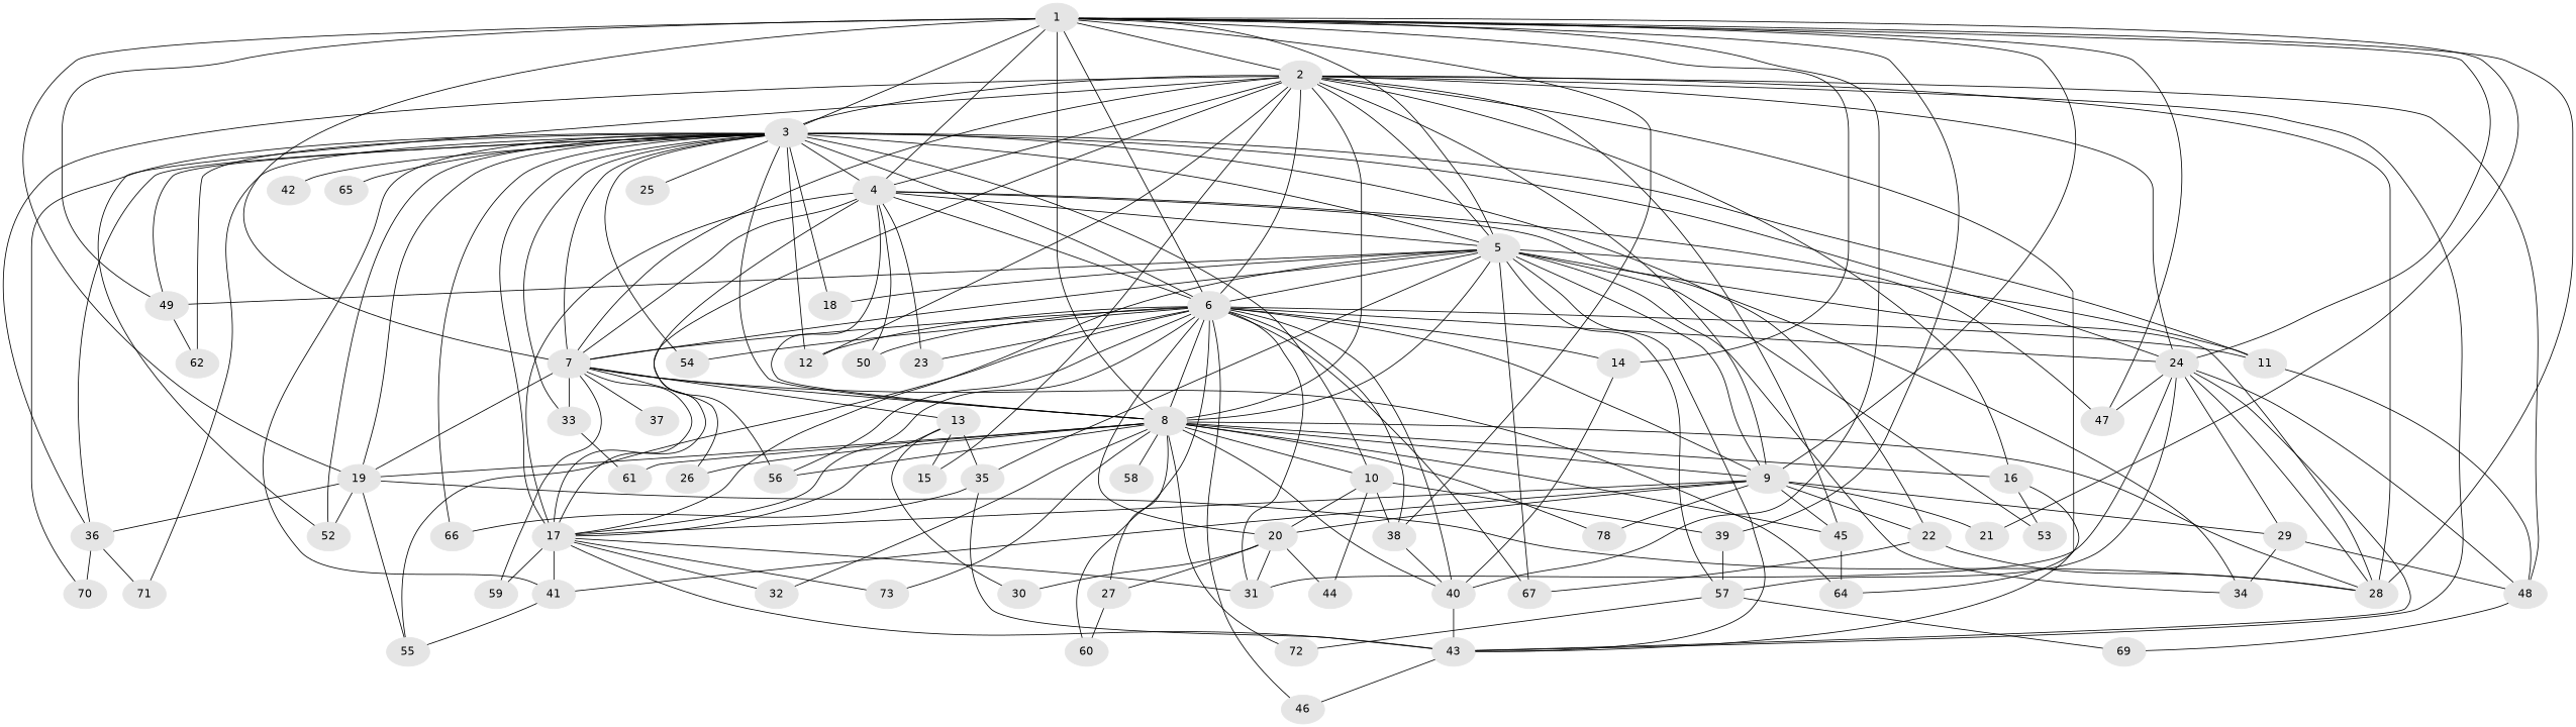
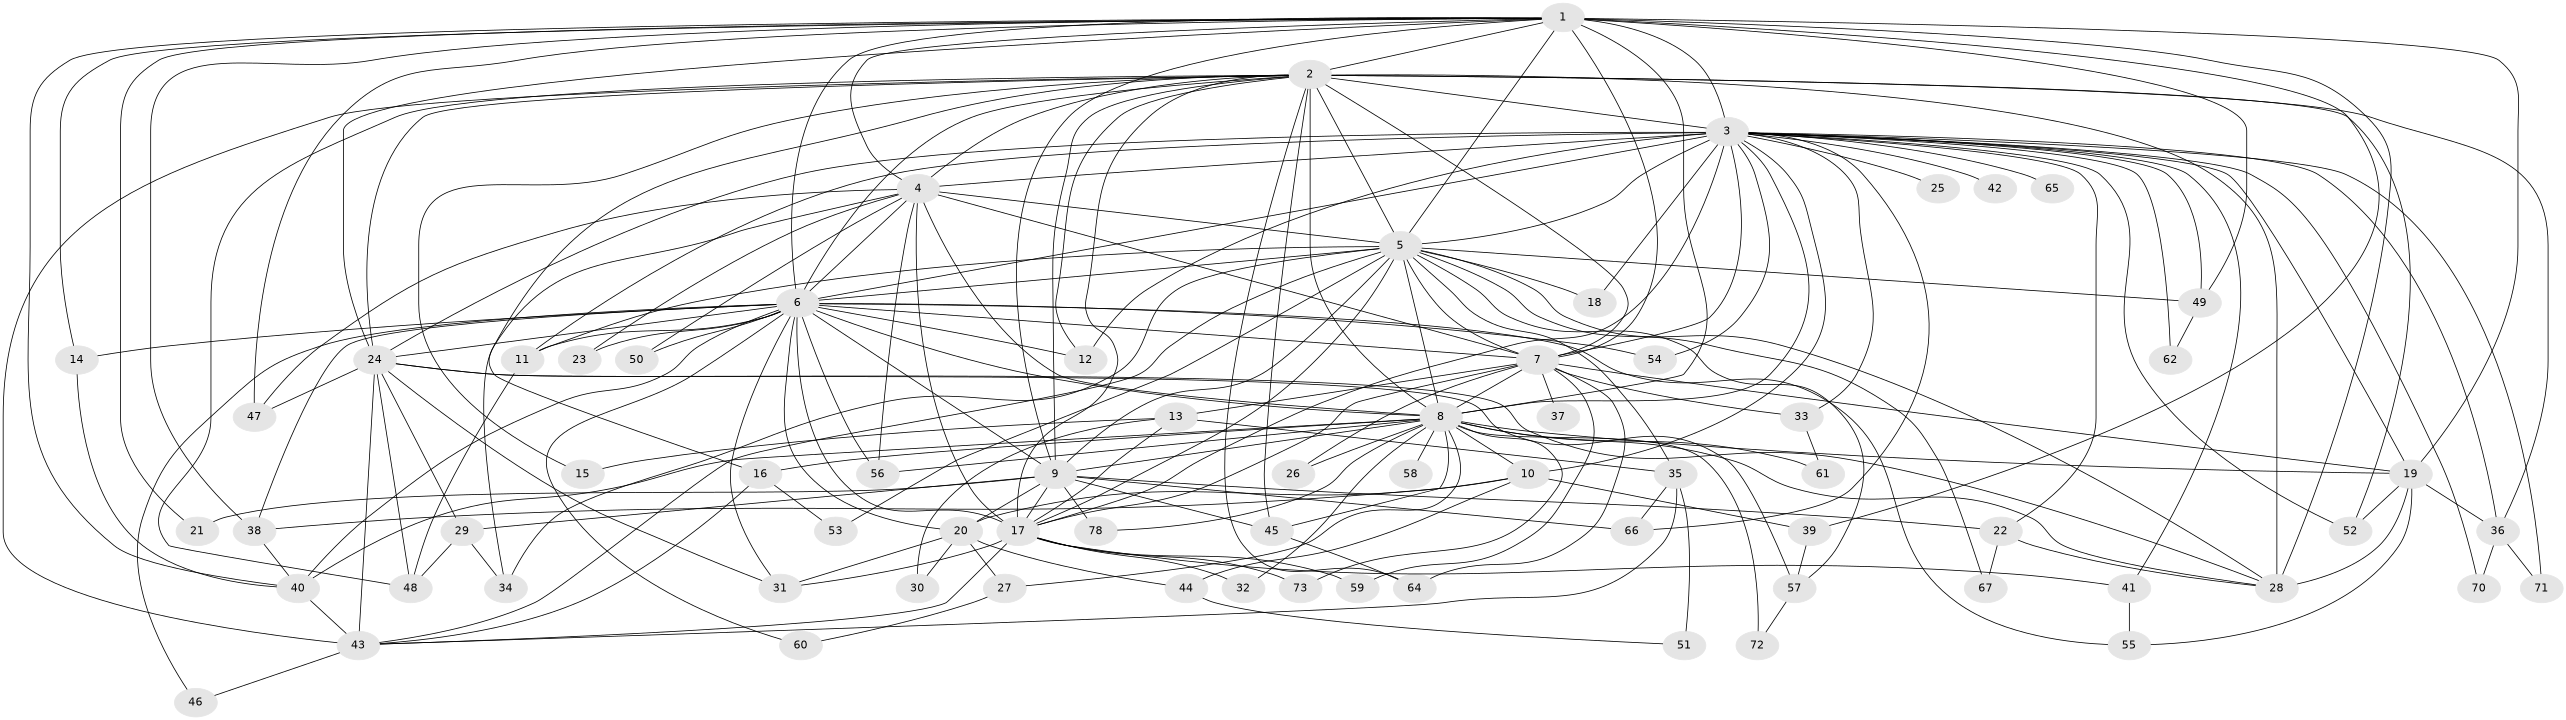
  graph {
    fontname="DejaVu Sans"
    node [color=gray90 fontname="DejaVu Sans" style=filled]
    edge [fontname="DejaVu Sans" weight=1.0]
    1
    2
    3
    4
    5
    6
    7
    8
    9
    14
    19
    21
    24
    28
    38
    39
    40
    47
    49
    12
    15
    16
    17
    36
    43
    45
    48
    52
    64
    10
    11
    18
    22
    25
    33
    41
    42
    54
    62
    65
    66
    70
    71
    23
    34
    50
    56
    35
    53
    57
    67
    20
    31
    46
    55
    60
    13
    26
    37
    59
    27
    32
    58
    61
    n65 [label=78]
    72
    73
    29
-   69
    44
+   51
    30
    1 -- 2 [weight=4.0]
    1 -- 3 [weight=11.0]
    1 -- 4 [weight=2.0]
    1 -- 5 [weight=2.0]
    1 -- 6 [weight=2.0]
    1 -- 7 [weight=3.0]
    1 -- 8 [weight=3.0]
    1 -- 9
    1 -- 14
    1 -- 19
    1 -- 21
    1 -- 24
    1 -- 28
    1 -- 38 [weight=2.0]
    1 -- 39
    1 -- 40
    1 -- 47
    1 -- 49 [weight=2.0]
    2 -- 3 [weight=2.0]
    2 -- 4 [weight=3.0]
    2 -- 5 [weight=2.0]
    2 -- 6 [weight=3.0]
    2 -- 7 [weight=2.0]
    2 -- 8 [weight=2.0]
    2 -- 9
    2 -- 24 [weight=2.0]
    2 -- 28 [weight=5.0]
    2 -- 12
    2 -- 15
    2 -- 16
    2 -- 17
    2 -- 36
    2 -- 43
    2 -- 45
    2 -- 48
    2 -- 52
    2 -- 64
    3 -- 4 [weight=4.0]
    3 -- 5
    3 -- 6
    3 -- 7
    3 -- 8 [weight=4.0]
    3 -- 19 [weight=2.0]
    3 -- 24
    3 -- 49
    3 -- 12
    3 -- 17
    3 -- 36 [weight=2.0]
    3 -- 52
    3 -- 10
    3 -- 11
    3 -- 18
    3 -- 22
    3 -- 25
    3 -- 33
    3 -- 41
    3 -- 42
    3 -- 54
    3 -- 62
    3 -- 65
    3 -- 66
    3 -- 70
    3 -- 71
    4 -- 5
    4 -- 6
    4 -- 7
    4 -- 8
    4 -- 47
    4 -- 17 [weight=9.0]
    4 -- 23 [weight=2.0]
    4 -- 34
    4 -- 50
    4 -- 56
    5 -- 6
    5 -- 7
    5 -- 8
    5 -- 9
    5 -- 28
    5 -- 49
    5 -- 17
    5 -- 43
    5 -- 11
    5 -- 18
    5 -- 34
    5 -- 35
    5 -- 53
    5 -- 57
    5 -- 67
    6 -- 7
    6 -- 8
    6 -- 9
    6 -- 14
    6 -- 24
    6 -- 38
    6 -- 40
    6 -- 12
    6 -- 17 [weight=2.0]
    6 -- 11
    6 -- 54
    6 -- 23
    6 -- 50
    6 -- 56
-   6 -- 67
    6 -- 20
    6 -- 31
    6 -- 46
    6 -- 55
    6 -- 60
    7 -- 8
    7 -- 19
    7 -- 17
    7 -- 64
    7 -- 33
    7 -- 13
    7 -- 26
    7 -- 37
    7 -- 59
    8 -- 9
    8 -- 19
    8 -- 28
    8 -- 40
    8 -- 16
    8 -- 45
    8 -- 10 [weight=2.0]
    8 -- 56
    8 -- 26
    8 -- 27
    8 -- 32
    8 -- 58
    8 -- 61
    8 -- n65
    8 -- 72
    8 -- 73
    9 -- 21
    9 -- 17
    9 -- 45
    9 -- 22
-   9 -- 41
+   9 -- 66
    9 -- 20
    9 -- n65
    9 -- 29
    14 -- 40
    19 -- 28
    19 -- 36
    19 -- 52
    19 -- 55
    24 -- 28
    24 -- 47
    24 -- 43
    24 -- 48
    24 -- 57
    24 -- 31
    24 -- 29
    38 -- 40
    39 -- 57
    40 -- 43 [weight=2.0]
    49 -- 62
    16 -- 43
    16 -- 53
    17 -- 43
    17 -- 41
    17 -- 31
    17 -- 59
    17 -- 32
    17 -- 73
    36 -- 70
    36 -- 71
    43 -- 46
    45 -- 64
-   48 -- 69
    10 -- 38
    10 -- 39
    10 -- 20
    10 -- 44
    11 -- 48
    22 -- 28
    22 -- 67
    33 -- 61
    41 -- 55
    35 -- 43
    35 -- 66
+   35 -- 51
    57 -- 72
-   57 -- 69
    20 -- 31
    20 -- 27
    20 -- 44
    20 -- 30
    13 -- 15
    13 -- 17
    13 -- 35
    13 -- 30
    27 -- 60
    29 -- 48
    29 -- 34
+   44 -- 51
  }
